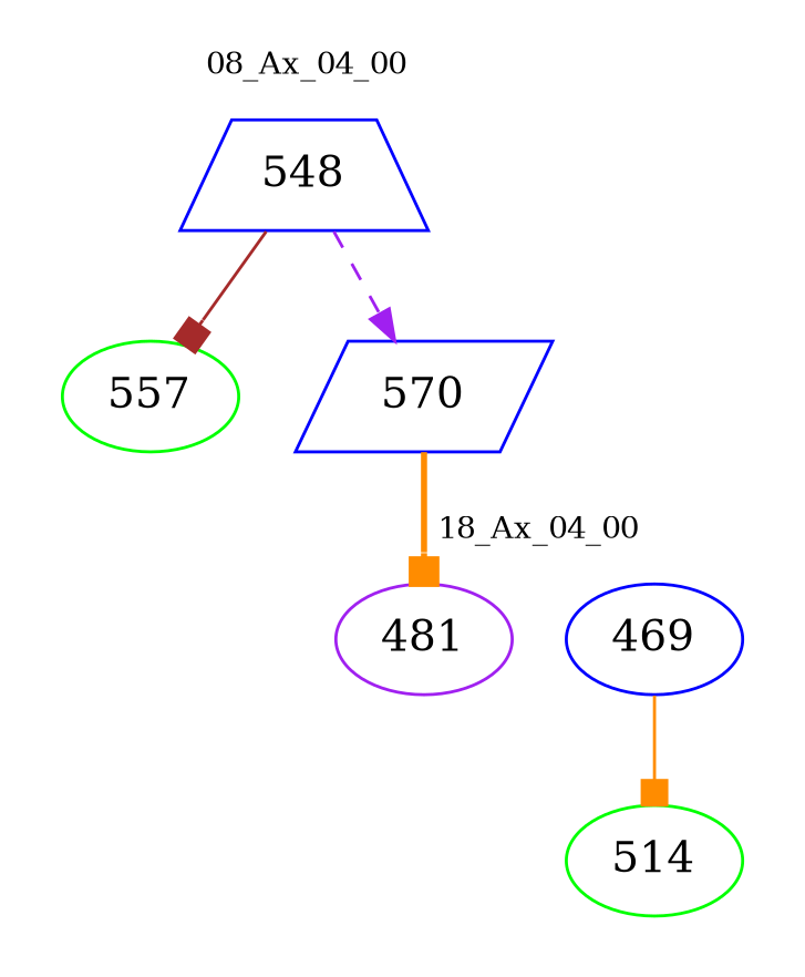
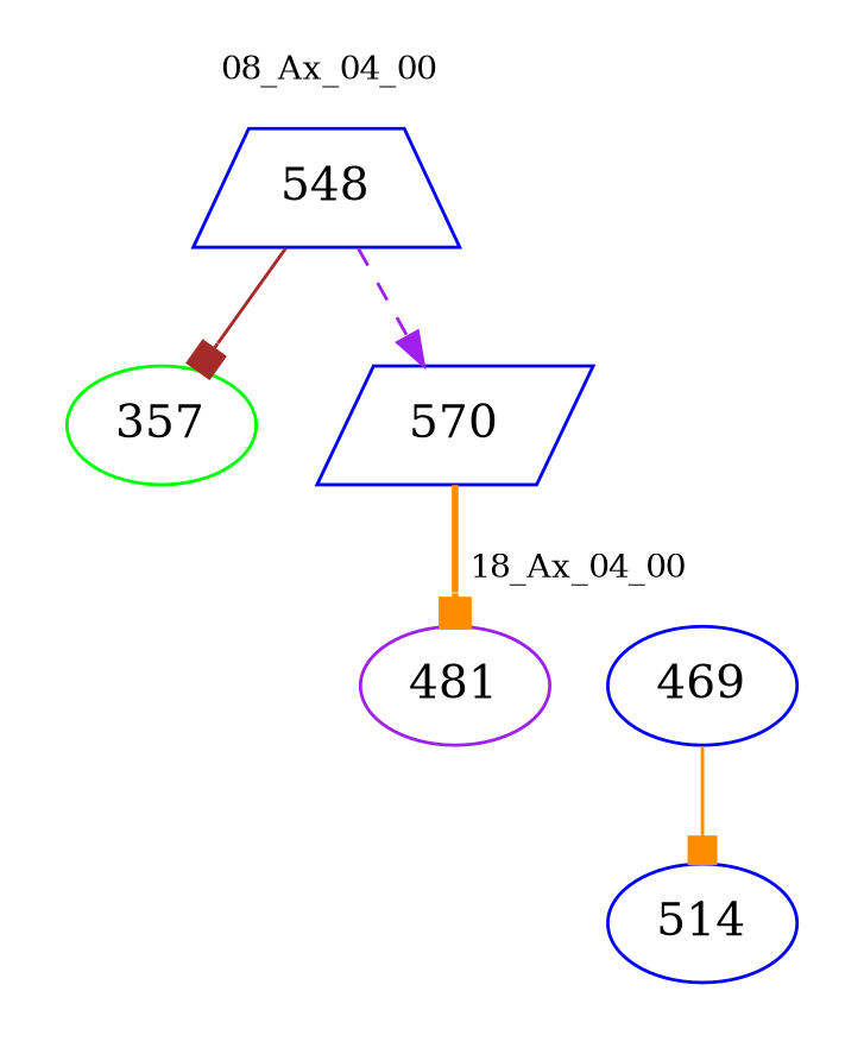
  digraph {
    node [color=blue shape=ellipse]
    edge [arrowhead=box color=darkorange style=solid]
    n1 [label=548 shape=trapezium]
-   n2 [color=green label=557]
+   n2 [color=green label=357]
    n3 [label=570 shape=parallelogram]
    n4 [label=469]
    n5 [color=purple label=481]
-   n6 [color=green label=514]
+   n6 [label=514]
    subgraph cluster_1 {
      color=white
      fontsize=10
      label="08_Ax_04_00"
      n1
      n2
      n3
    }
    subgraph cluster_2 {
      color=white
      fontsize=10
      label="18_Ax_04_00"
      n4
      n5
      n6
    }
    n1 -> n2 [color=brown]
    n1 -> n3 [arrowhead=normal color=purple style=dashed]
    n3 -> n5 [style=bold]
    n4 -> n6
  }
